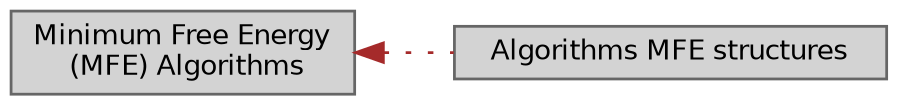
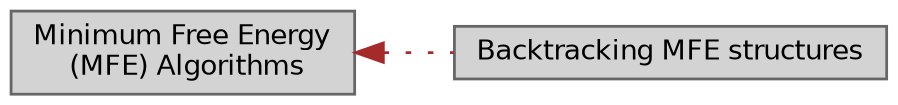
  digraph {
    rankdir=LR
    node [fillcolor=lightgrey fontname=Helvetica fontsize=10 shape=box style=filled]
    n1 [color=grey40 height=0.2 label="Minimum Free Energy\l (MFE) Algorithms" width=0.4]
-   n2 [color=gray40 fontcolor=black height=0.2 label="Algorithms MFE structures" width=0.4]
+   n2 [color=gray40 fontcolor=black height=0.2 label="Backtracking MFE structures" width=0.4]
    n1 -> n2 [dir=back fontname=Helvetica fontsize=10 labelfontname=Helvetica labelfontsize=10 shape=plaintext style=dotted color=brown]
  }
